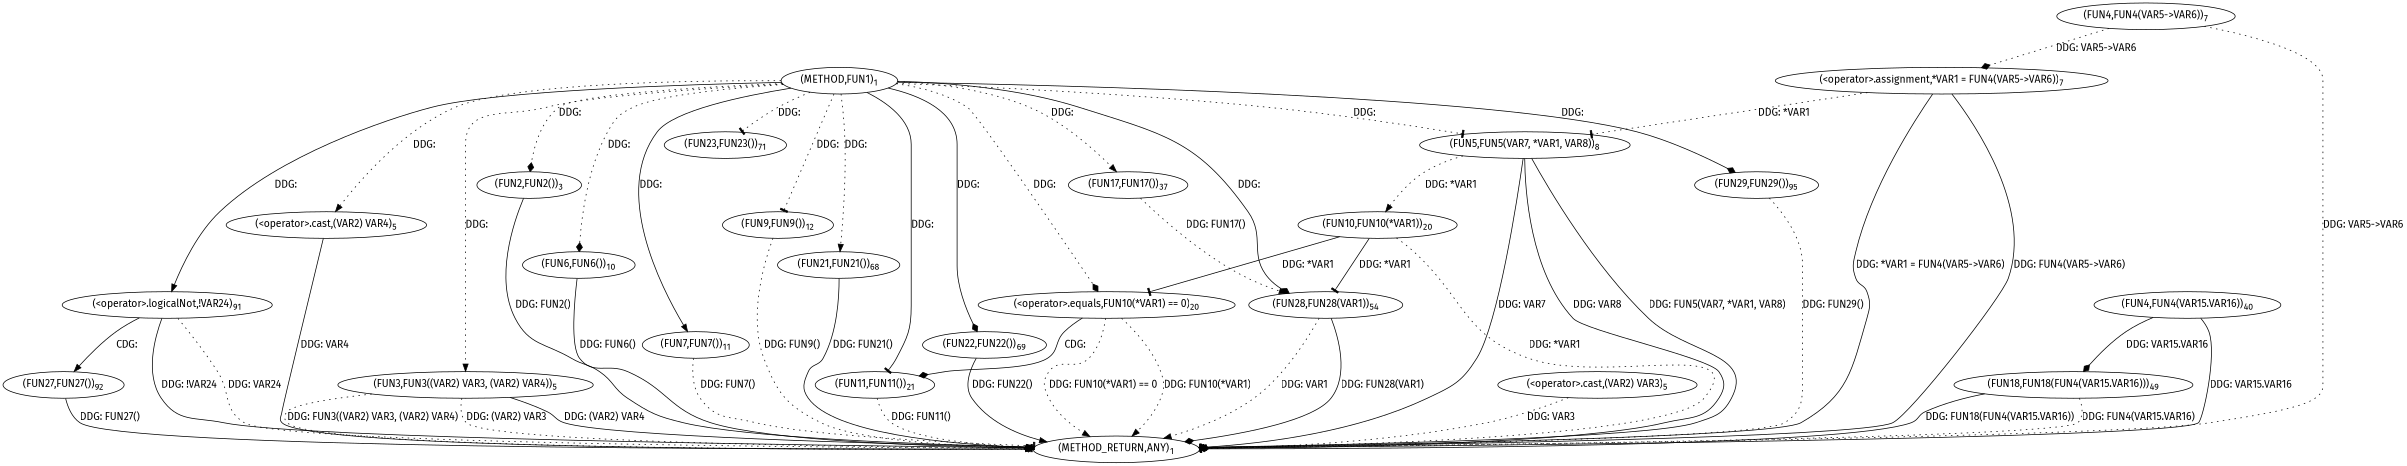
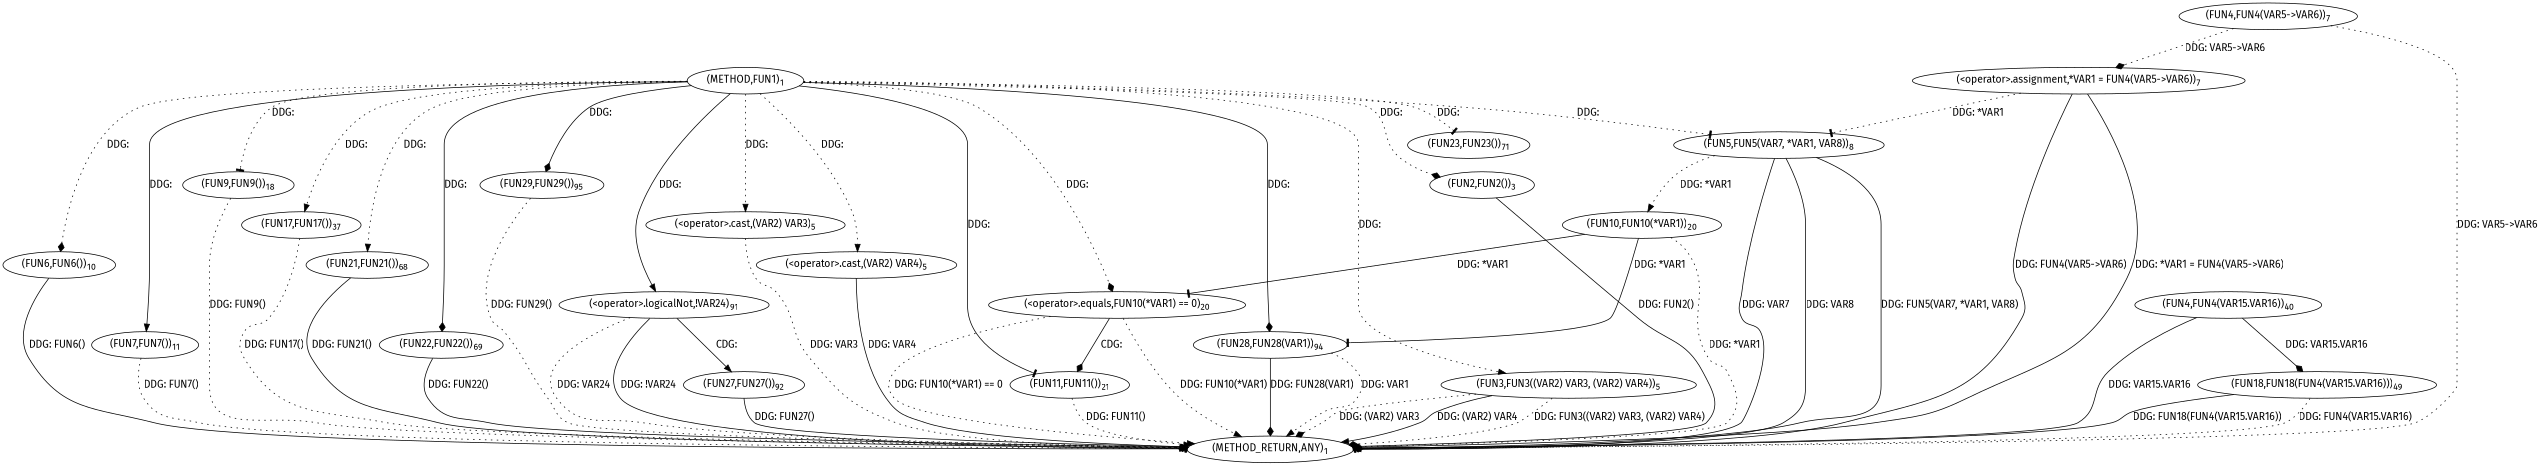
  digraph {
    fontname="Fira Sans"
    node [fontname="Fira Sans"]
    edge [arrowhead=normal fontname="Fira Sans" style=dotted]
    n1 [label=<(METHOD,FUN1)<SUB>1</SUB>>]
    n2 [label=<(FUN2,FUN2())<SUB>3</SUB>>]
    n3 [label=<(FUN3,FUN3((VAR2) VAR3, (VAR2) VAR4))<SUB>5</SUB>>]
    n4 [label=<(FUN5,FUN5(VAR7, *VAR1, VAR8))<SUB>8</SUB>>]
    n5 [label=<(FUN6,FUN6())<SUB>10</SUB>>]
    n6 [label=<(FUN7,FUN7())<SUB>11</SUB>>]
-   n7 [label=<(FUN9,FUN9())<SUB>12</SUB>>]
+   n7 [label=<(FUN9,FUN9())<SUB>18</SUB>>]
    n8 [label=<(FUN17,FUN17())<SUB>37</SUB>>]
    n9 [label=<(FUN21,FUN21())<SUB>68</SUB>>]
    n10 [label=<(FUN22,FUN22())<SUB>69</SUB>>]
    n11 [label=<(FUN23,FUN23())<SUB>71</SUB>>]
-   n12 [label=<(FUN28,FUN28(VAR1))<SUB>54</SUB>>]
+   n12 [label=<(FUN28,FUN28(VAR1))<SUB>94</SUB>>]
    n13 [label=<(FUN29,FUN29())<SUB>95</SUB>>]
    n14 [label=<(&lt;operator&gt;.equals,FUN10(*VAR1) == 0)<SUB>20</SUB>>]
    n15 [label=<(&lt;operator&gt;.logicalNot,!VAR24)<SUB>91</SUB>>]
    n16 [label=<(&lt;operator&gt;.cast,(VAR2) VAR3)<SUB>5</SUB>>]
    n17 [label=<(&lt;operator&gt;.cast,(VAR2) VAR4)<SUB>5</SUB>>]
    n18 [label=<(FUN11,FUN11())<SUB>21</SUB>>]
    n19 [label=<(METHOD_RETURN,ANY)<SUB>1</SUB>>]
    n20 [label=<(FUN10,FUN10(*VAR1))<SUB>20</SUB>>]
    n21 [label=<(FUN27,FUN27())<SUB>92</SUB>>]
    n22 [label=<(&lt;operator&gt;.assignment,*VAR1 = FUN4(VAR5-&gt;VAR6))<SUB>7</SUB>>]
    n23 [label=<(FUN18,FUN18(FUN4(VAR15.VAR16)))<SUB>49</SUB>>]
    n24 [label=<(FUN4,FUN4(VAR5-&gt;VAR6))<SUB>7</SUB>>]
    n25 [label=<(FUN4,FUN4(VAR15.VAR16))<SUB>40</SUB>>]
    n1 -> n2 [arrowhead=diamond label="DDG: "]
    n1 -> n3 [label="DDG: "]
    n1 -> n4 [arrowhead=tee label="DDG: "]
    n1 -> n5 [arrowhead=diamond label="DDG: "]
    n1 -> n6 [label="DDG: " style=solid]
    n1 -> n7 [arrowhead=tee label="DDG: "]
    n1 -> n8 [label="DDG: "]
    n1 -> n9 [label="DDG: "]
    n1 -> n10 [arrowhead=diamond label="DDG: " style=solid]
    n1 -> n11 [arrowhead=tee label="DDG: "]
    n1 -> n12 [arrowhead=diamond label="DDG: " style=solid]
    n1 -> n13 [arrowhead=diamond label="DDG: " style=solid]
    n1 -> n14 [arrowhead=diamond label="DDG: "]
    n1 -> n15 [label="DDG: " style=solid]
+   n1 -> n16 [label="DDG: "]
    n1 -> n17 [label="DDG: "]
    n1 -> n18 [arrowhead=tee label="DDG: " style=solid]
    n2 -> n19 [label="DDG: FUN2()" style=solid]
    n3 -> n19 [arrowhead=diamond label="DDG: (VAR2) VAR3"]
    n3 -> n19 [label="DDG: (VAR2) VAR4" style=solid]
    n3 -> n19 [arrowhead=diamond label="DDG: FUN3((VAR2) VAR3, (VAR2) VAR4)"]
    n4 -> n19 [arrowhead=tee label="DDG: VAR8" style=solid]
    n4 -> n19 [arrowhead=diamond label="DDG: FUN5(VAR7, *VAR1, VAR8)" style=solid]
    n4 -> n19 [label="DDG: VAR7" style=solid]
    n4 -> n20 [label="DDG: *VAR1"]
    n5 -> n19 [label="DDG: FUN6()" style=solid]
    n6 -> n19 [arrowhead=tee label="DDG: FUN7()"]
    n7 -> n19 [arrowhead=tee label="DDG: FUN9()"]
-   n8 -> n12 [label="DDG: FUN17()"]
+   n8 -> n19 [label="DDG: FUN17()"]
    n9 -> n19 [label="DDG: FUN21()" style=solid]
    n10 -> n19 [label="DDG: FUN22()" style=solid]
    n12 -> n19 [label="DDG: VAR1"]
    n12 -> n19 [arrowhead=diamond label="DDG: FUN28(VAR1)" style=solid]
    n13 -> n19 [arrowhead=tee label="DDG: FUN29()"]
    n14 -> n18 [arrowhead=diamond label="CDG: " style=solid]
    n14 -> n19 [label="DDG: FUN10(*VAR1)"]
    n14 -> n19 [label="DDG: FUN10(*VAR1) == 0"]
    n15 -> n19 [arrowhead=diamond label="DDG: !VAR24" style=solid]
    n15 -> n19 [label="DDG: VAR24"]
    n15 -> n21 [label="CDG: " style=solid]
    n16 -> n19 [arrowhead=tee label="DDG: VAR3"]
    n17 -> n19 [label="DDG: VAR4" style=solid]
    n18 -> n19 [label="DDG: FUN11()"]
    n20 -> n12 [arrowhead=tee label="DDG: *VAR1" style=solid]
    n20 -> n14 [arrowhead=tee label="DDG: *VAR1" style=solid]
    n20 -> n19 [arrowhead=tee label="DDG: *VAR1"]
    n21 -> n19 [label="DDG: FUN27()" style=solid]
    n22 -> n4 [arrowhead=tee label="DDG: *VAR1"]
    n22 -> n19 [arrowhead=diamond label="DDG: FUN4(VAR5-&gt;VAR6)" style=solid]
    n22 -> n19 [arrowhead=diamond label="DDG: *VAR1 = FUN4(VAR5-&gt;VAR6)" style=solid]
    n23 -> n19 [arrowhead=diamond label="DDG: FUN4(VAR15.VAR16)"]
    n23 -> n19 [arrowhead=diamond label="DDG: FUN18(FUN4(VAR15.VAR16))" style=solid]
    n24 -> n19 [label="DDG: VAR5-&gt;VAR6"]
    n24 -> n22 [arrowhead=diamond label="DDG: VAR5-&gt;VAR6"]
    n25 -> n19 [arrowhead=tee label="DDG: VAR15.VAR16" style=solid]
    n25 -> n23 [arrowhead=diamond label="DDG: VAR15.VAR16" style=solid]
  }
